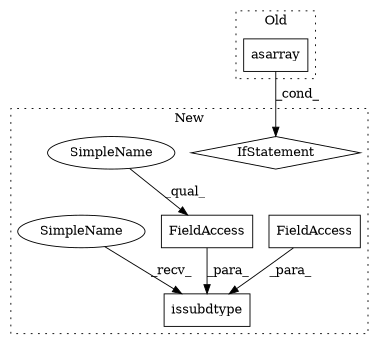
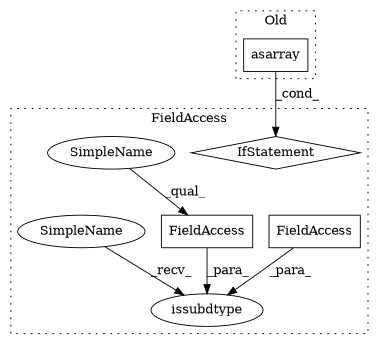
  digraph {
    node [a=32 l=9 s=14413 shape=box]
-   n1 [l="11,1" label=issubdtype s="14392,14422"]
+   n1 [l="11,1" label=issubdtype s="14392,14422" shape=ellipse]
    n2 [a=22 label=FieldAccess]
    n3 [a=22 label=FieldAccess s=14403]
    n4 [a=25 l="4,2" label=IfStatement s="14382,14423" shape=diamond]
    n5 [a=42 l=5 label=SimpleName shape=ellipse]
    n6 [a=42 l=5 label=SimpleName s=14386 shape=ellipse]
    n7 [l="8,1" label=asarray s="14728,14745"]
    subgraph cluster_1 {
-     label=New
+     label=FieldAccess
      style=dotted
      n1
      n2
      n3
      n4
      n5
      n6
    }
    subgraph cluster_2 {
      label=Old
      style=dotted
      n7
    }
    n2 -> n1 [label=_para_]
    n3 -> n1 [label=_para_]
    n5 -> n2 [label=_qual_]
    n6 -> n1 [label=_recv_]
    n7 -> n4 [label=_cond_]
  }
